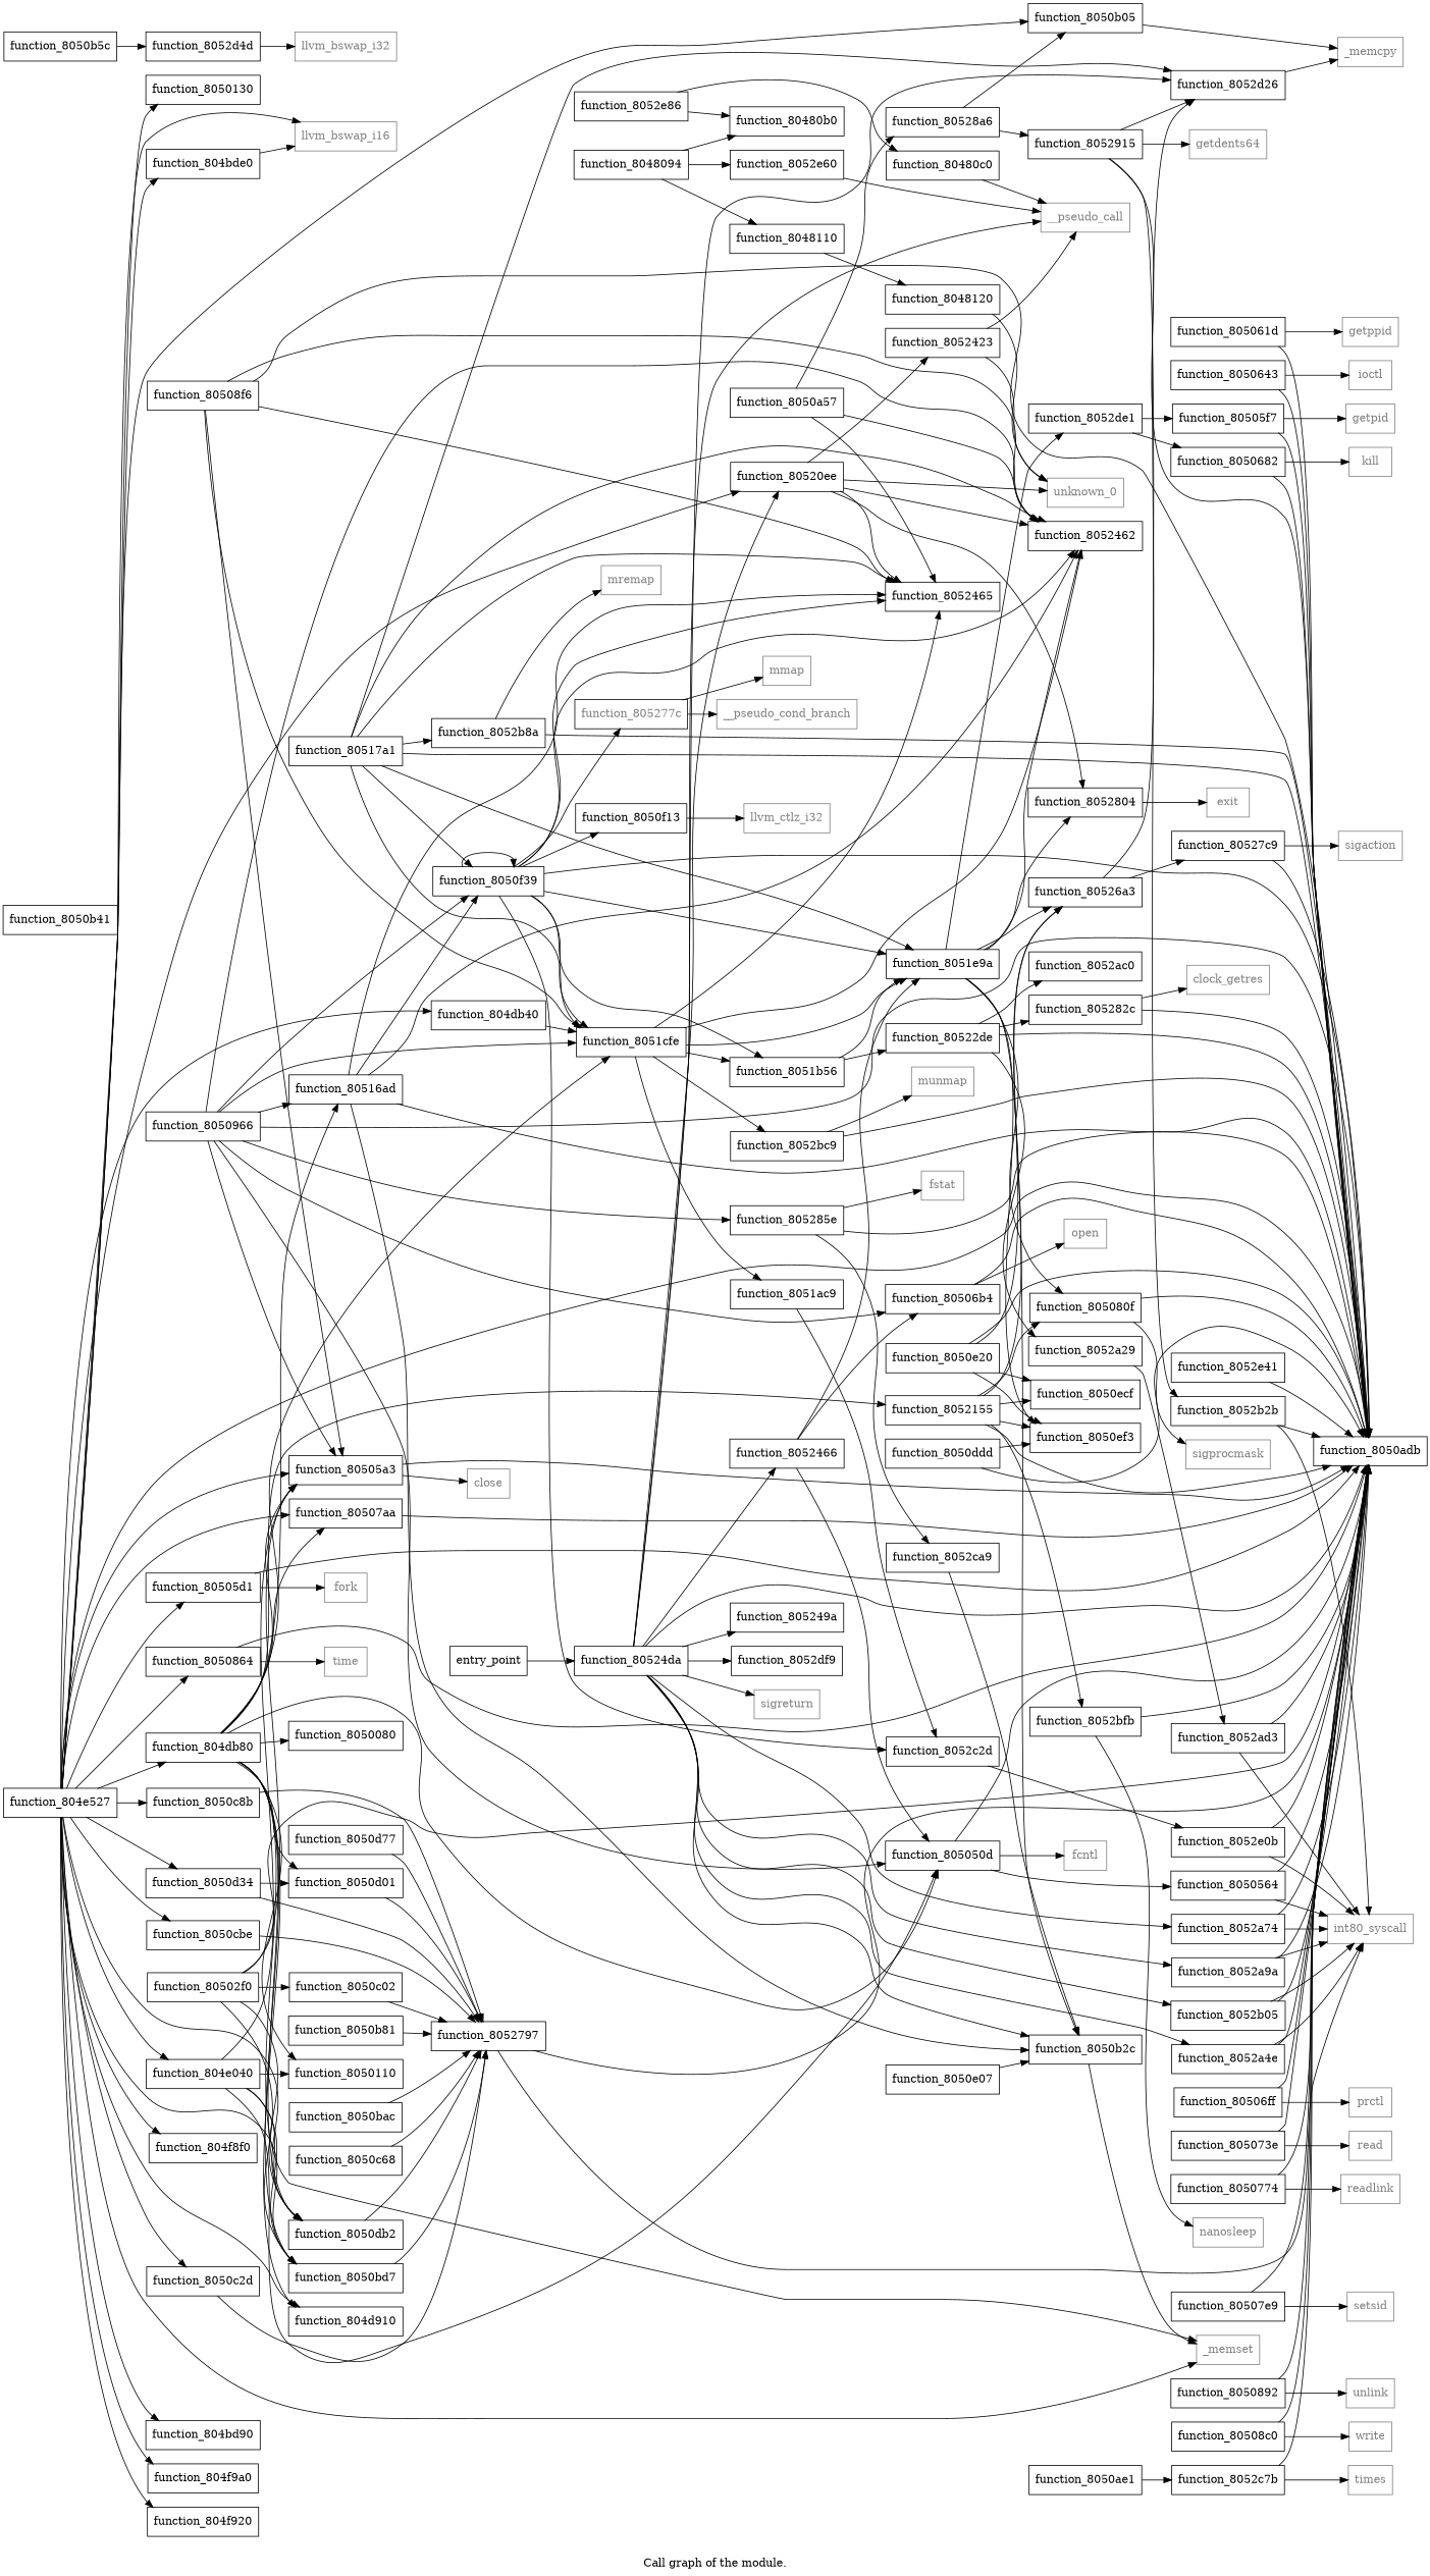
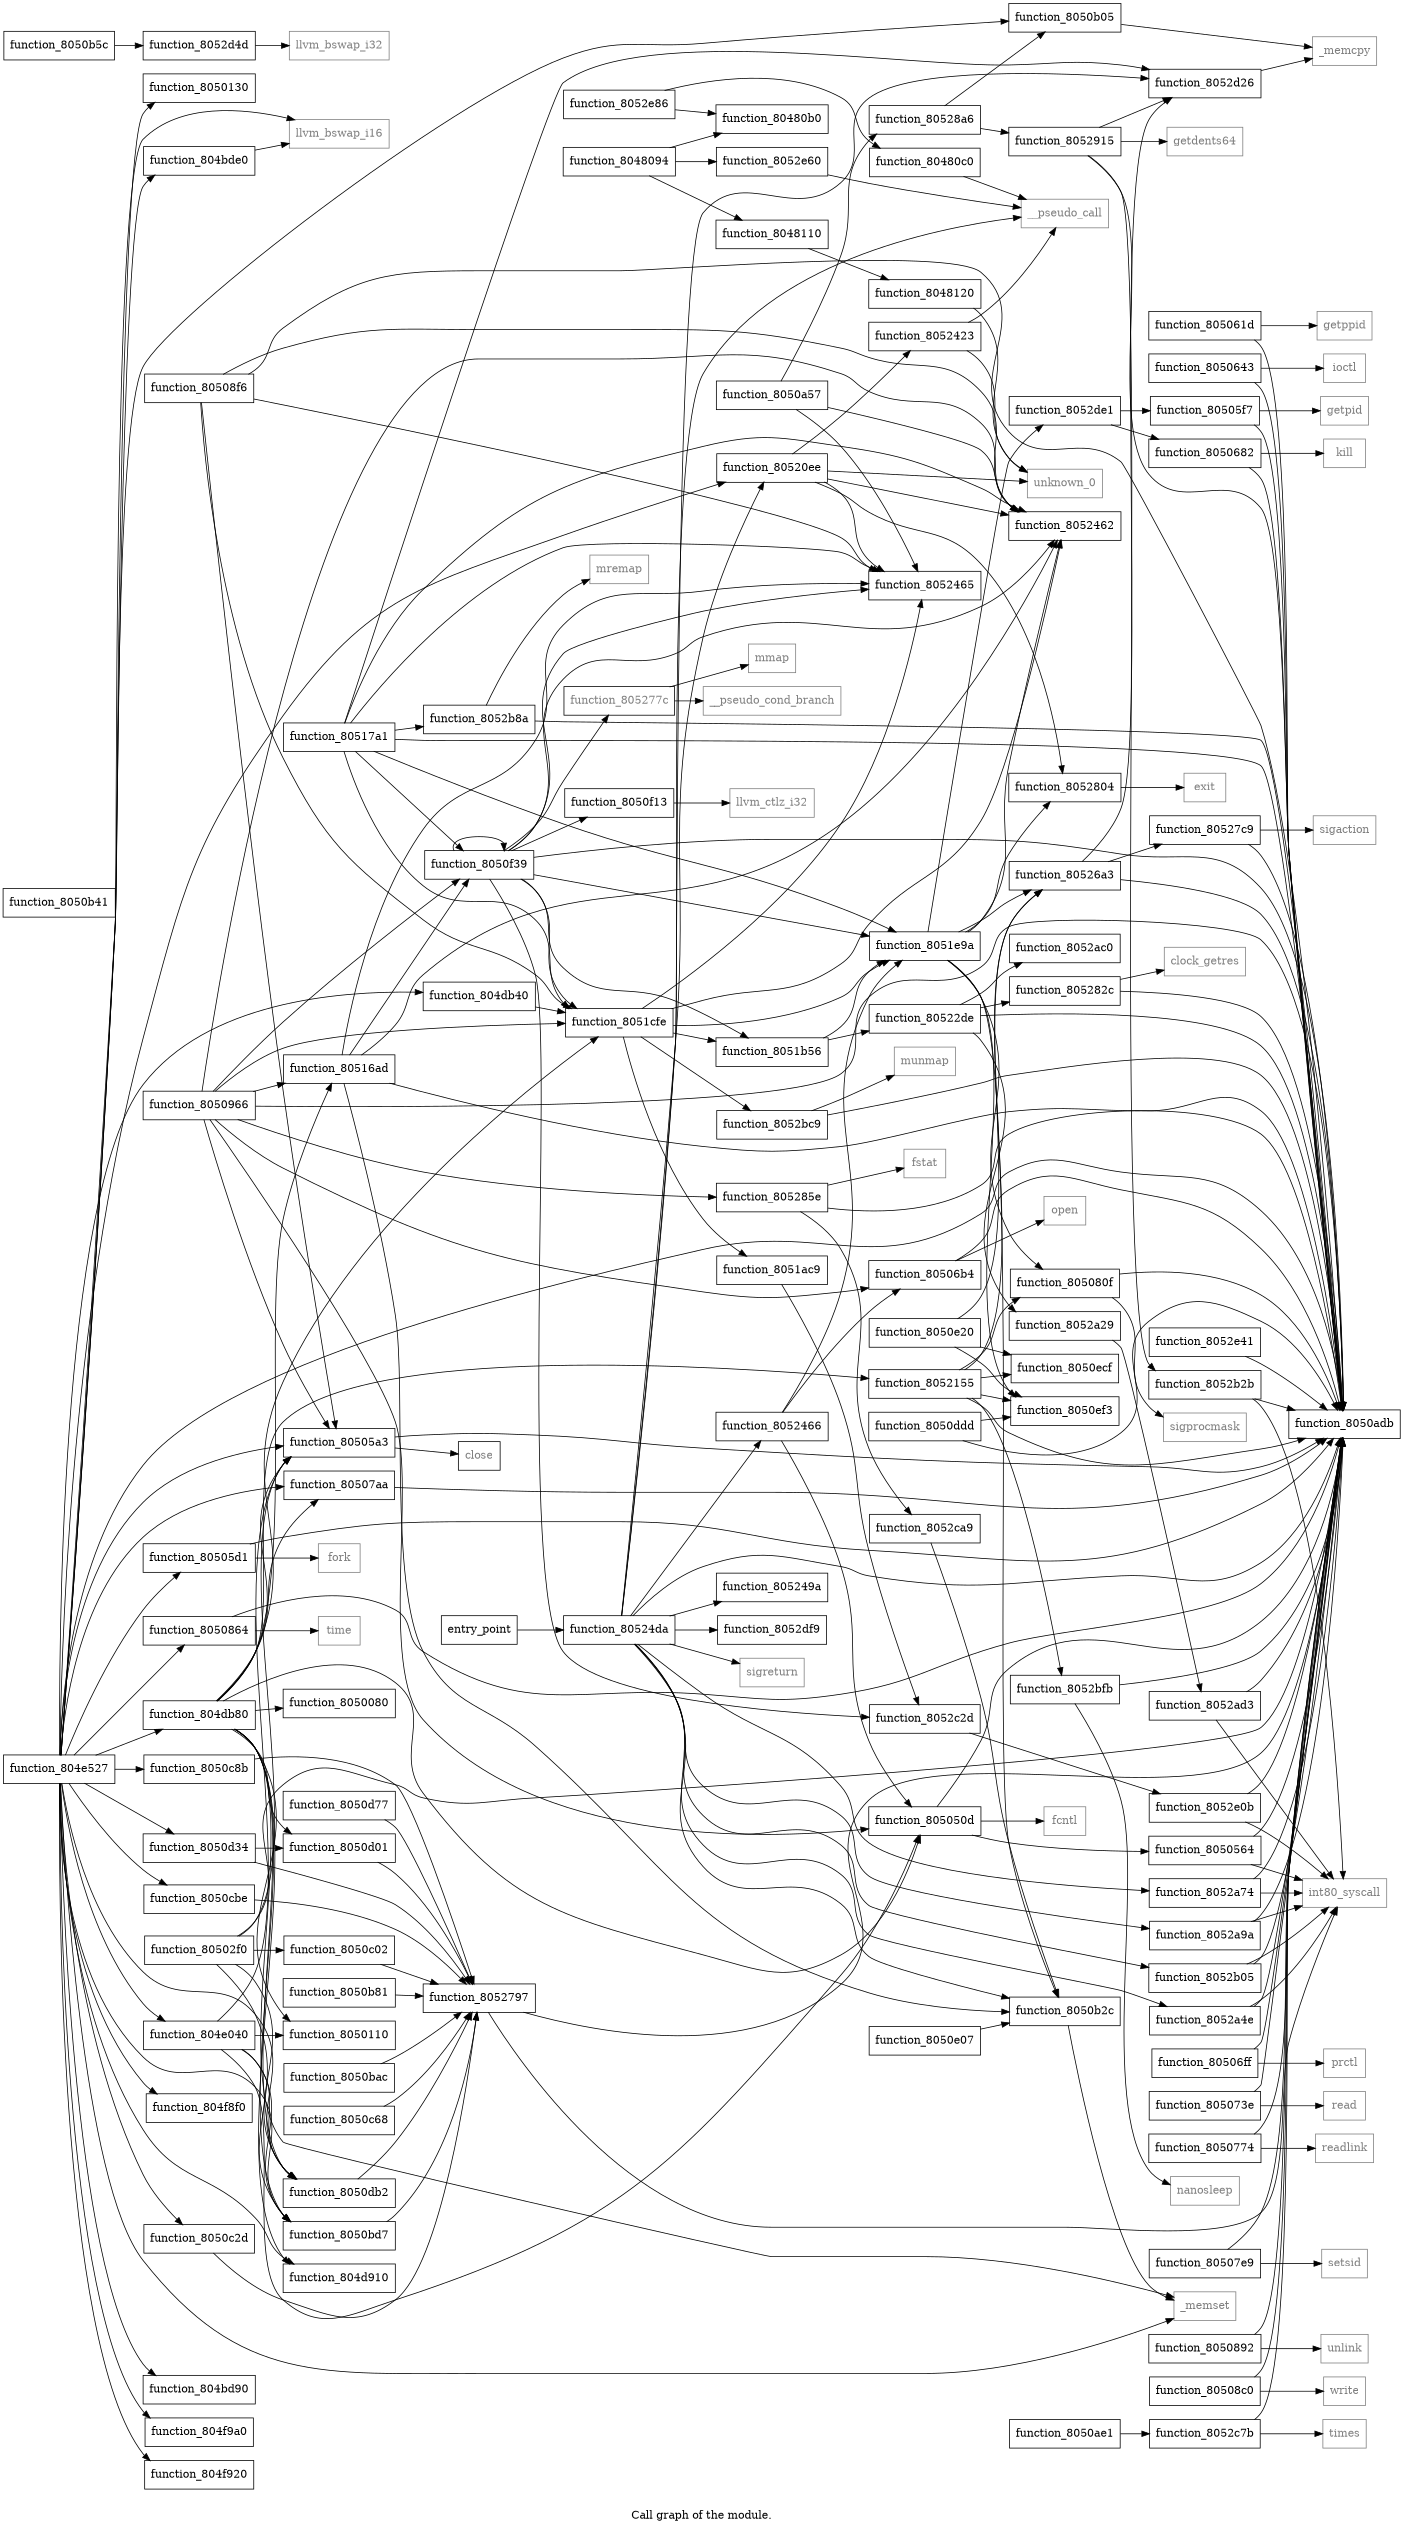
  digraph {
    label="Call graph of the module."
    rankdir=LR
    node [shape=record]
    n1 [label="{function_80480c0}"]
    n2 [color=gray50 fontcolor=gray50 label="{__pseudo_call}"]
    n3 [label="{function_8048120}"]
    n4 [color=gray50 fontcolor=gray50 label="{unknown_0}"]
    n5 [label="{function_804f8f0}"]
    n6 [label="{function_8048110}"]
    n7 [label="{function_804e527}"]
    n8 [label="{function_804e040}"]
    n9 [label="{function_804d910}"]
    n10 [label="{function_804bd90}"]
    n11 [label="{function_804db40}"]
    n12 [label="{function_804f9a0}"]
    n13 [label="{function_804db80}"]
    n14 [label="{function_804f920}"]
    n15 [label="{function_8050130}"]
    n16 [label="{function_80505a3}"]
    n17 [label="{function_80505d1}"]
    n18 [label="{function_80507aa}"]
    n19 [label="{function_8050864}"]
    n20 [label="{function_8050adb}"]
    n21 [label="{function_8050b05}"]
    n22 [label="{function_8050bd7}"]
    n23 [label="{function_8050c2d}"]
    n24 [label="{function_8050c8b}"]
    n25 [label="{function_8050cbe}"]
    n26 [label="{function_8050d34}"]
    n27 [label="{function_8050db2}"]
    n28 [label="{function_80520ee}"]
    n29 [color=gray50 fontcolor=gray50 label="{_memset}"]
    n30 [color=gray50 fontcolor=gray50 label="{llvm_bswap_i16}"]
    n31 [label="{function_804bde0}"]
    n32 [label="{function_8050110}"]
    n33 [label="{function_805050d}"]
    n34 [label="{function_8051cfe}"]
    n35 [label="{function_8050d01}"]
    n36 [label="{function_8050080}"]
    n37 [label="{function_80516ad}"]
    n38 [label="{function_8052155}"]
-   n39 [color=gray50 fontcolor=gray50 label="{close}"]
+   n39 [color=black fontcolor=gray50 label="{close}"]
    n40 [color=gray50 fontcolor=gray50 label="{fork}"]
    n41 [color=gray50 fontcolor=gray50 label="{time}"]
    n42 [color=gray50 fontcolor=gray50 label="{_memcpy}"]
    n43 [label="{function_8052797}"]
    n44 [label="{function_8052462}"]
    n45 [label="{function_8052465}"]
    n46 [label="{function_8052804}"]
    n47 [label="{function_8052423}"]
    n48 [label="{entry_point}"]
    n49 [label="{function_80524da}"]
    n50 [label="{function_8050b2c}"]
    n51 [label="{function_8052d26}"]
    n52 [label="{function_8052466}"]
    n53 [label="{function_805249a}"]
    n54 [label="{function_8052a4e}"]
    n55 [label="{function_8052a74}"]
    n56 [label="{function_8052a9a}"]
    n57 [label="{function_8052b05}"]
    n58 [label="{function_8052df9}"]
    n59 [color=gray50 fontcolor=gray50 label="{sigreturn}"]
    n60 [label="{function_8050564}"]
    n61 [color=gray50 fontcolor=gray50 label="{fcntl}"]
    n62 [label="{function_8051b56}"]
    n63 [label="{function_8051e9a}"]
    n64 [label="{function_8051ac9}"]
    n65 [label="{function_8052bc9}"]
    n66 [label="{function_8050f39}"]
    n67 [label="{function_805080f}"]
    n68 [label="{function_8050ef3}"]
    n69 [label="{function_8050ecf}"]
    n70 [label="{function_80526a3}"]
    n71 [label="{function_8052bfb}"]
    n72 [label="{function_80502f0}"]
    n73 [label="{function_8050c02}"]
    n74 [color=gray50 fontcolor=gray50 label="{int80_syscall}"]
    n75 [label="{function_80505f7}"]
    n76 [color=gray50 fontcolor=gray50 label="{getpid}"]
    n77 [label="{function_805061d}"]
    n78 [color=gray50 fontcolor=gray50 label="{getppid}"]
    n79 [label="{function_8050643}"]
    n80 [color=gray50 fontcolor=gray50 label="{ioctl}"]
    n81 [label="{function_8050682}"]
    n82 [color=gray50 fontcolor=gray50 label="{kill}"]
    n83 [label="{function_80506b4}"]
    n84 [color=gray50 fontcolor=gray50 label="{open}"]
    n85 [label="{function_80506ff}"]
    n86 [color=gray50 fontcolor=gray50 label="{prctl}"]
    n87 [label="{function_805073e}"]
    n88 [color=gray50 fontcolor=gray50 label="{read}"]
    n89 [label="{function_8050774}"]
    n90 [color=gray50 fontcolor=gray50 label="{readlink}"]
    n91 [label="{function_80507e9}"]
    n92 [color=gray50 fontcolor=gray50 label="{setsid}"]
    n93 [color=gray50 fontcolor=gray50 label="{sigprocmask}"]
    n94 [label="{function_8050892}"]
    n95 [color=gray50 fontcolor=gray50 label="{unlink}"]
    n96 [label="{function_80508c0}"]
    n97 [color=gray50 fontcolor=gray50 label="{write}"]
    n98 [label="{function_80508f6}"]
    n99 [label="{function_8050966}"]
    n100 [label="{function_805285e}"]
    n101 [label="{function_8050f13}"]
    n102 [fontcolor=gray50 label="{function_805277c}"]
    n103 [label="{function_8052c2d}"]
    n104 [label="{function_8052ca9}"]
    n105 [color=gray50 fontcolor=gray50 label="{fstat}"]
    n106 [label="{function_8050a57}"]
    n107 [label="{function_80528a6}"]
    n108 [label="{function_8052915}"]
    n109 [label="{function_8050ae1}"]
    n110 [label="{function_8052c7b}"]
    n111 [color=gray50 fontcolor=gray50 label="{times}"]
    n112 [label="{function_8050b41}"]
    n113 [label="{function_8050b5c}"]
    n114 [label="{function_8052d4d}"]
    n115 [color=gray50 fontcolor=gray50 label="{llvm_bswap_i32}"]
    n116 [label="{function_8050b81}"]
    n117 [label="{function_8050bac}"]
    n118 [label="{function_8050c68}"]
    n119 [label="{function_8050d77}"]
    n120 [label="{function_8050ddd}"]
    n121 [label="{function_8050e07}"]
    n122 [label="{function_8050e20}"]
    n123 [label="{function_80527c9}"]
    n124 [color=gray50 fontcolor=gray50 label="{llvm_ctlz_i32}"]
    n125 [label="{function_80522de}"]
    n126 [label="{function_8052de1}"]
    n127 [color=gray50 fontcolor=gray50 label="{mmap}"]
    n128 [color=gray50 fontcolor=gray50 label="{__pseudo_cond_branch}"]
    n129 [label="{function_8052e0b}"]
    n130 [color=gray50 fontcolor=gray50 label="{nanosleep}"]
    n131 [label="{function_80517a1}"]
    n132 [label="{function_8052b8a}"]
    n133 [color=gray50 fontcolor=gray50 label="{mremap}"]
    n134 [label="{function_805282c}"]
    n135 [label="{function_8052a29}"]
    n136 [label="{function_8052ac0}"]
    n137 [color=gray50 fontcolor=gray50 label="{munmap}"]
    n138 [color=gray50 fontcolor=gray50 label="{exit}"]
    n139 [color=gray50 fontcolor=gray50 label="{clock_getres}"]
    n140 [label="{function_8052ad3}"]
    n141 [color=gray50 fontcolor=gray50 label="{sigaction}"]
    n142 [label="{function_8052b2b}"]
    n143 [color=gray50 fontcolor=gray50 label="{getdents64}"]
    n144 [label="{function_8052e41}"]
    n145 [label="{function_8052e60}"]
    n146 [label="{function_8052e86}"]
    n147 [label="{function_80480b0}"]
    n148 [label="{function_8048094}"]
    n1 -> n2
    n3 -> n4
    n6 -> n3
    n7 -> n5
    n7 -> n8
    n7 -> n9
    n7 -> n10
    n7 -> n11
    n7 -> n12
    n7 -> n13
    n7 -> n14
    n7 -> n15
    n7 -> n16
    n7 -> n17
    n7 -> n18
    n7 -> n19
    n7 -> n20
    n7 -> n21
    n7 -> n22
    n7 -> n23
    n7 -> n24
    n7 -> n25
    n7 -> n26
    n7 -> n27
    n7 -> n28
    n7 -> n29
    n7 -> n30
    n7 -> n31
    n8 -> n16
    n8 -> n22
    n8 -> n27
    n8 -> n32
    n8 -> n33
    n11 -> n34
    n13 -> n9
    n13 -> n16
    n13 -> n18
    n13 -> n22
    n13 -> n27
    n13 -> n29
    n13 -> n32
    n13 -> n33
    n13 -> n34
    n13 -> n35
    n13 -> n36
    n13 -> n37
    n13 -> n38
    n16 -> n20
    n16 -> n39
    n17 -> n20
    n17 -> n40
    n18 -> n20
    n19 -> n20
    n19 -> n41
    n21 -> n42
    n22 -> n43
    n23 -> n43
    n24 -> n43
    n25 -> n43
    n26 -> n35
    n26 -> n43
    n27 -> n43
    n28 -> n4
    n28 -> n44
    n28 -> n45
    n28 -> n46
    n28 -> n47
    n31 -> n30
    n33 -> n20
    n33 -> n60
    n33 -> n61
    n34 -> n44
    n34 -> n45
    n34 -> n62
    n34 -> n63
    n34 -> n64
    n34 -> n65
    n35 -> n43
    n37 -> n20
    n37 -> n44
    n37 -> n45
    n37 -> n50
    n37 -> n66
    n38 -> n20
    n38 -> n67
    n38 -> n68
    n38 -> n69
    n38 -> n70
    n38 -> n71
    n43 -> n20
    n43 -> n74
    n46 -> n138
    n47 -> n2
    n47 -> n4
    n48 -> n49
    n49 -> n2
    n49 -> n20
    n49 -> n28
    n49 -> n50
    n49 -> n51
    n49 -> n52
    n49 -> n53
    n49 -> n54
    n49 -> n55
    n49 -> n56
    n49 -> n57
    n49 -> n58
    n49 -> n59
    n50 -> n29
    n51 -> n42
    n52 -> n33
    n52 -> n63
    n52 -> n83
    n54 -> n20
    n54 -> n74
    n55 -> n20
    n55 -> n74
    n56 -> n20
    n56 -> n74
    n57 -> n20
    n57 -> n74
    n60 -> n20
    n60 -> n74
    n62 -> n63
    n62 -> n125
    n63 -> n44
    n63 -> n46
    n63 -> n50
    n63 -> n67
    n63 -> n68
    n63 -> n70
    n63 -> n126
    n64 -> n103
    n65 -> n20
    n65 -> n137
    n66 -> n20
    n66 -> n34
    n66 -> n44
    n66 -> n45
    n66 -> n62
    n66 -> n63
    n66 -> n66
    n66 -> n101
    n66 -> n102
    n66 -> n103
    n67 -> n20
    n67 -> n93
    n70 -> n51
    n70 -> n123
    n71 -> n20
    n71 -> n130
    n72 -> n16
    n72 -> n20
    n72 -> n22
    n72 -> n27
    n72 -> n73
    n73 -> n43
    n75 -> n20
    n75 -> n76
    n77 -> n20
    n77 -> n78
    n79 -> n20
    n79 -> n80
    n81 -> n20
    n81 -> n82
    n83 -> n20
    n83 -> n84
    n85 -> n20
    n85 -> n86
    n87 -> n20
    n87 -> n88
    n89 -> n20
    n89 -> n90
    n91 -> n20
    n91 -> n92
    n94 -> n20
    n94 -> n95
    n96 -> n20
    n96 -> n97
    n98 -> n16
    n98 -> n20
    n98 -> n34
    n98 -> n44
    n98 -> n45
    n99 -> n16
    n99 -> n20
    n99 -> n33
    n99 -> n34
    n99 -> n37
    n99 -> n44
    n99 -> n66
    n99 -> n83
    n99 -> n100
    n100 -> n20
    n100 -> n104
    n100 -> n105
    n101 -> n124
    n102 -> n127
    n102 -> n128
    n103 -> n129
    n104 -> n50
    n106 -> n44
    n106 -> n45
    n106 -> n107
    n107 -> n21
    n107 -> n108
    n108 -> n20
    n108 -> n51
    n108 -> n142
    n108 -> n143
    n109 -> n110
    n110 -> n20
    n110 -> n111
    n113 -> n114
    n114 -> n115
    n116 -> n43
    n117 -> n43
    n118 -> n43
    n119 -> n43
    n120 -> n20
    n120 -> n68
    n121 -> n50
-   n122 -> n20
+   n70 -> n20
    n122 -> n68
    n122 -> n69
    n122 -> n70
    n123 -> n20
    n123 -> n141
    n125 -> n20
    n125 -> n134
    n125 -> n135
    n125 -> n136
    n126 -> n75
    n126 -> n81
    n129 -> n20
    n129 -> n74
    n131 -> n20
    n131 -> n34
    n131 -> n44
    n131 -> n45
    n131 -> n51
    n131 -> n63
    n131 -> n66
    n131 -> n132
    n132 -> n20
    n132 -> n133
    n134 -> n20
    n134 -> n139
    n135 -> n140
    n140 -> n20
    n140 -> n74
    n142 -> n20
    n142 -> n74
    n144 -> n20
    n145 -> n2
    n146 -> n1
    n146 -> n147
    n148 -> n6
    n148 -> n145
    n148 -> n147
  }
